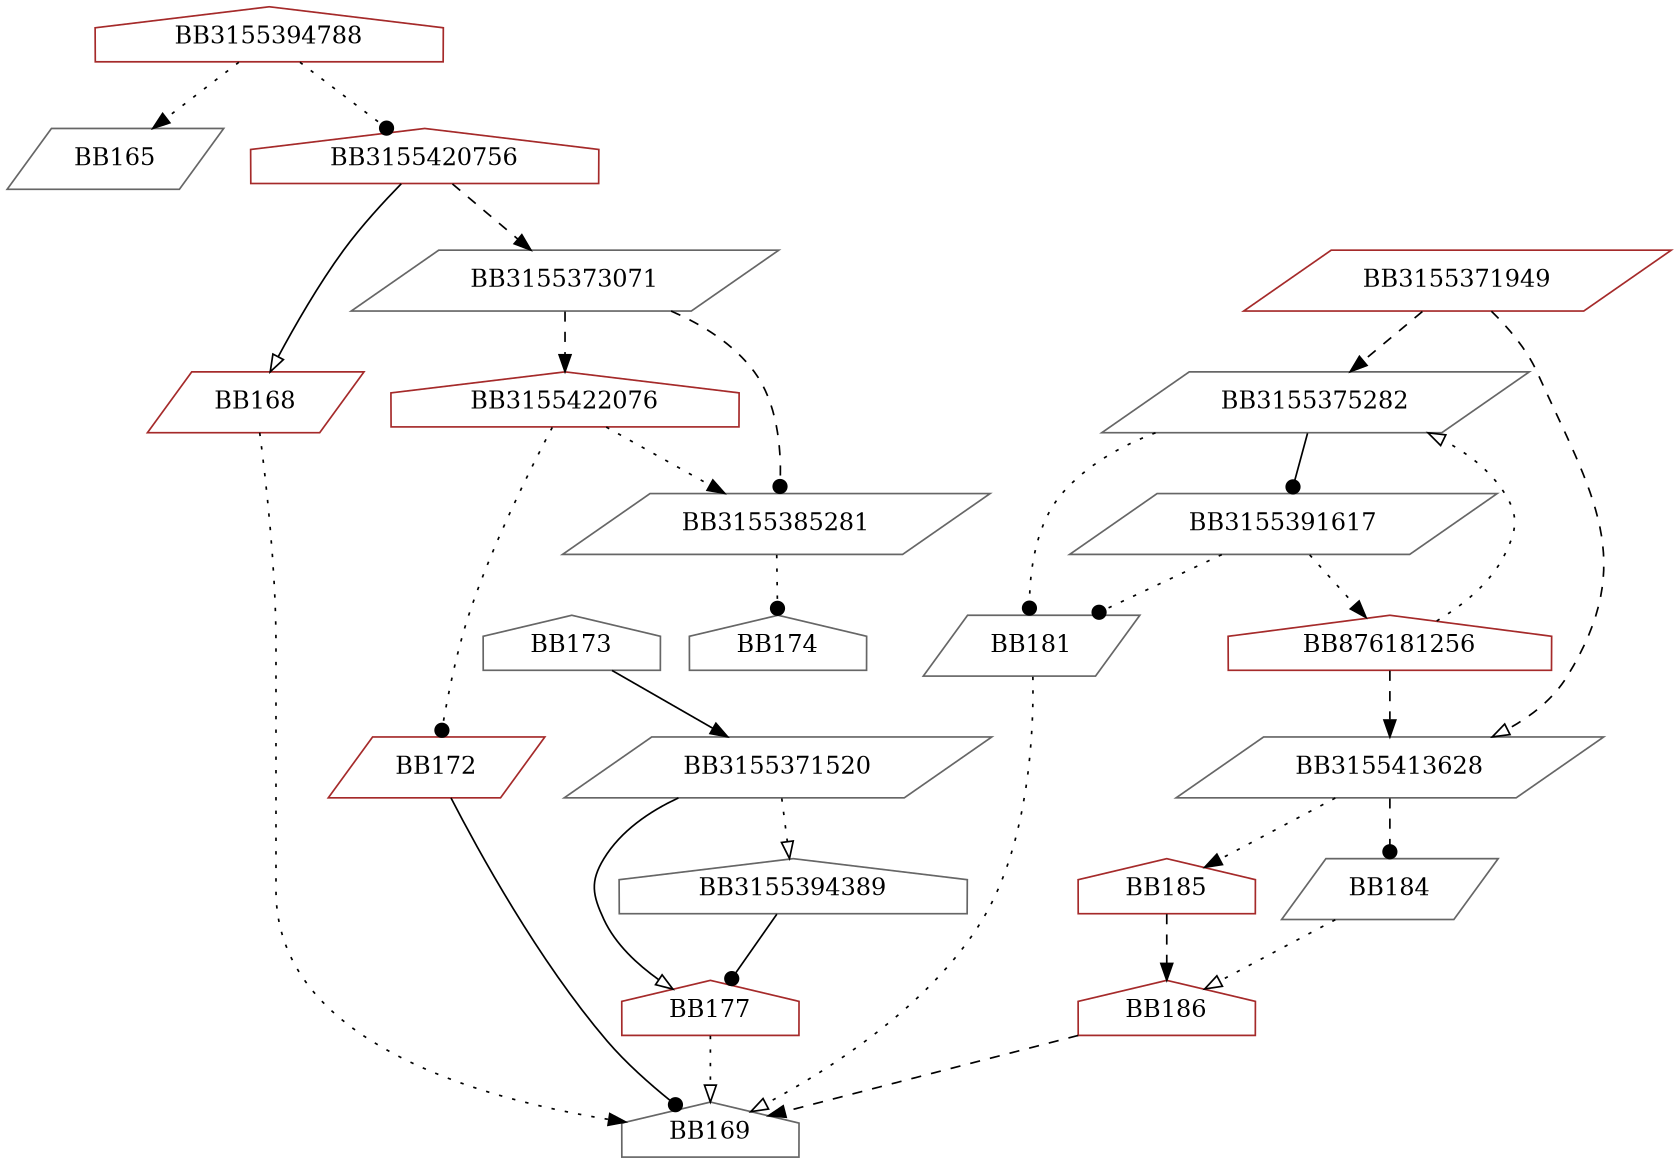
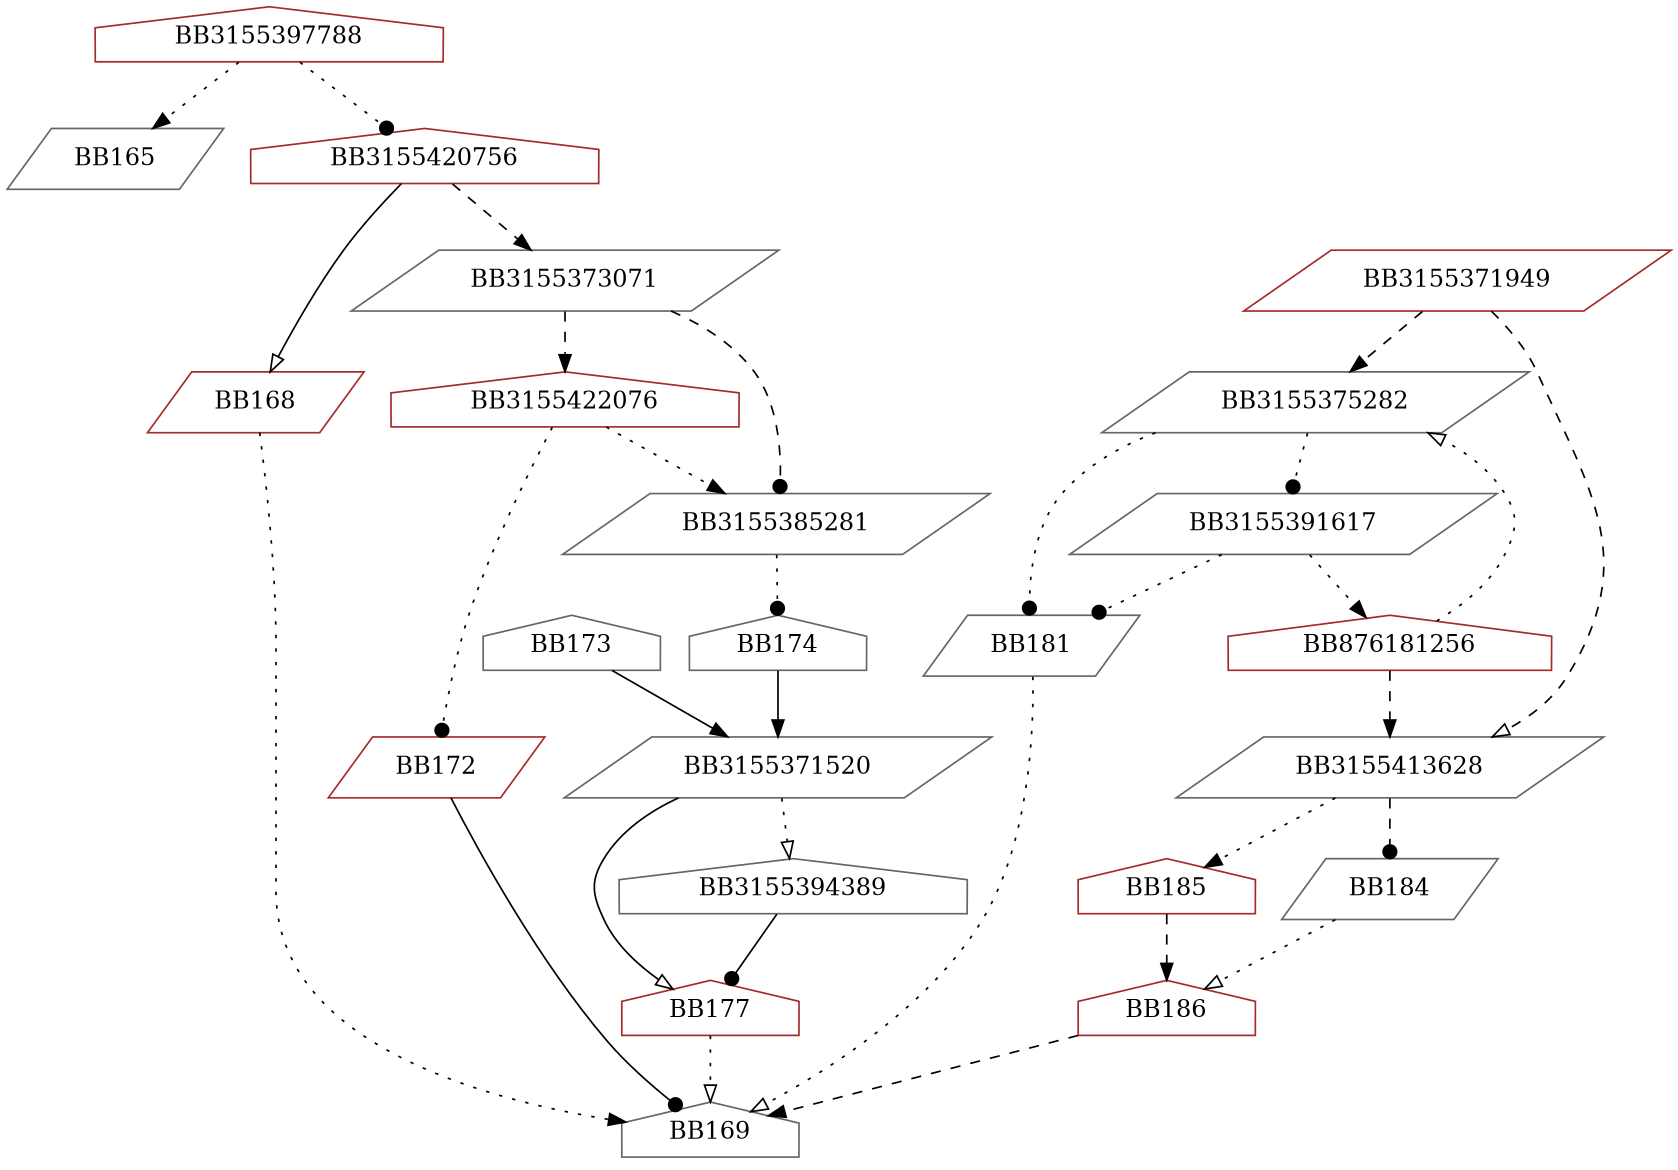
  digraph {
    node [color=gray40 shape=parallelogram]
    edge [arrowhead=normal style=dotted]
-   BB3155397788 [color=brown shape=house label=BB3155394788]
+   BB3155397788 [color=brown shape=house]
    BB165
    BB3155420756 [color=brown shape=house]
    BB3155373071
    BB168 [color=brown]
    BB3155385281
    BB3155422076 [color=brown shape=house]
    BB169 [shape=house]
    BB174 [shape=house]
    BB172 [color=brown]
    BB173 [shape=house]
    BB3155371520
    BB3155394389 [shape=house]
    BB177 [color=brown shape=house]
    BB3155371949 [color=brown]
    BB3155413628
    BB3155375282
    BB184
    BB185 [color=brown shape=house]
    BB181
    BB3155391617
    BB186 [color=brown shape=house]
    BB876181256 [color=brown shape=house]
    BB3155397788 -> BB165
    BB3155397788 -> BB3155420756 [arrowhead=dot]
    BB3155420756 -> BB3155373071 [style=dashed]
    BB3155420756 -> BB168 [arrowhead=onormal style=solid]
    BB3155373071 -> BB3155385281 [arrowhead=dot style=dashed]
    BB3155373071 -> BB3155422076 [style=dashed]
    BB168 -> BB169
    BB3155385281 -> BB174 [arrowhead=dot]
    BB3155422076 -> BB3155385281
    BB3155422076 -> BB172 [arrowhead=dot]
+   BB174 -> BB3155371520 [style=solid]
    BB172 -> BB169 [arrowhead=dot style=solid]
    BB173 -> BB3155371520 [style=solid]
    BB3155371520 -> BB3155394389 [arrowhead=onormal]
    BB3155371520 -> BB177 [arrowhead=onormal style=solid]
    BB3155394389 -> BB177 [arrowhead=dot style=solid]
    BB177 -> BB169 [arrowhead=onormal]
    BB3155371949 -> BB3155413628 [arrowhead=onormal style=dashed]
    BB3155371949 -> BB3155375282 [style=dashed]
    BB3155413628 -> BB184 [arrowhead=dot style=dashed]
    BB3155413628 -> BB185
    BB3155375282 -> BB181 [arrowhead=dot]
-   BB3155375282 -> BB3155391617 [arrowhead=dot style=solid]
+   BB3155375282 -> BB3155391617 [arrowhead=dot]
    BB184 -> BB186 [arrowhead=onormal]
    BB185 -> BB186 [style=dashed]
    BB181 -> BB169 [arrowhead=onormal]
    BB3155391617 -> BB181 [arrowhead=dot]
    BB3155391617 -> BB876181256
    BB186 -> BB169 [style=dashed]
    BB876181256 -> BB3155413628 [style=dashed]
    BB876181256 -> BB3155375282 [arrowhead=onormal]
  }
